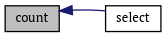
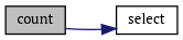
  digraph {
    rankdir=LR
    fontname="PT Serif"
    node [color=black fontname="PT Serif" fontsize=10 shape=record style=filled]
    n1 [fillcolor=grey75 fontcolor=black height=0.2 label=count width=0.4]
    n2 [fillcolor=white height=0.2 label=select width=0.4]
-   n2 -> n1 [color=midnightblue fontname="PT Serif" fontsize=10 labelfontname=Helvetica labelfontsize=10 style=solid]
+   n1 -> n2 [color=midnightblue fontname="PT Serif" fontsize=10 labelfontname=Helvetica labelfontsize=10 style=solid]
  }
